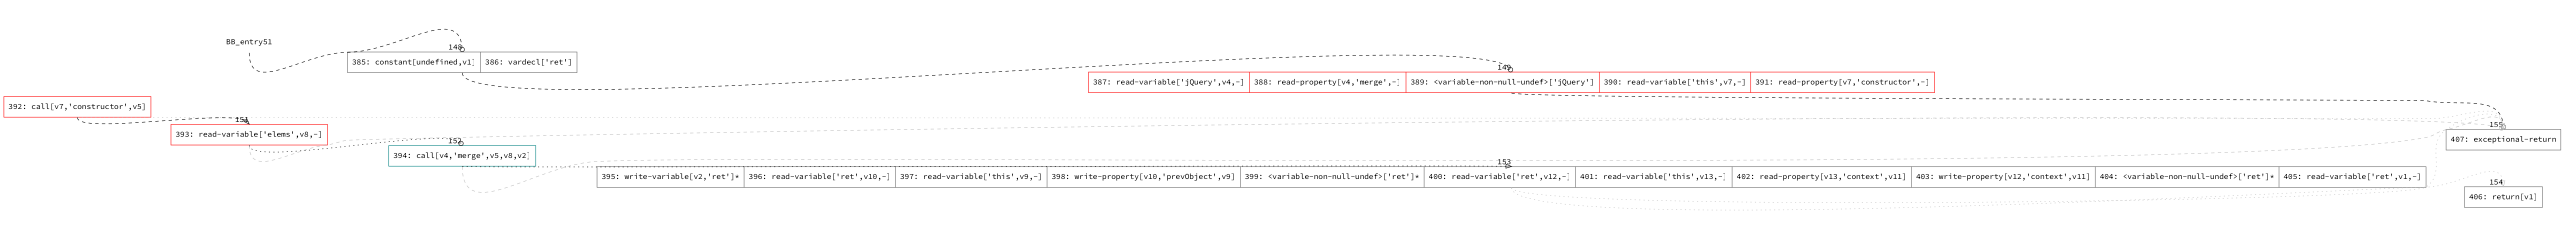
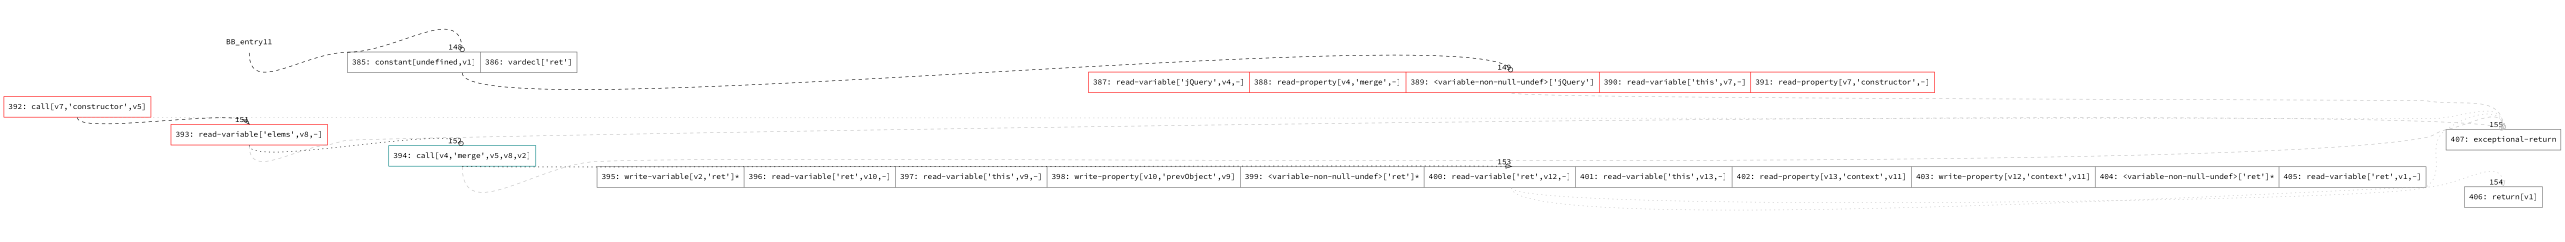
  digraph {
    fontname="Source Code Pro"
    rankdir=LR
    node [color=gray40 fontname="Source Code Pro" shape=record]
    edge [arrowhead=odot fontname="Source Code Pro" headport=n style=dashed tailport=s color=gray]
-   BB_entry11 [color=teal shape=none label=BB_entry51]
+   BB_entry11 [color=teal shape=none]
    n2 [label="{385: constant[undefined,v1]|386: vardecl['ret']}"]
    n3 [color=red label="{387: read-variable['jQuery',v4,-]|388: read-property[v4,'merge',-]|389: \<variable-non-null-undef\>['jQuery']|390: read-variable['this',v7,-]|391: read-property[v7,'constructor',-]}"]
    n4 [label="{407: exceptional-return}"]
    n5 [color=red label="{392: call[v7,'constructor',v5]}"]
    n6 [color=red label="{393: read-variable['elems',v8,-]}"]
    n7 [color=teal label="{394: call[v4,'merge',v5,v8,v2]}"]
    n8 [label="{395: write-variable[v2,'ret']*|396: read-variable['ret',v10,-]|397: read-variable['this',v9,-]|398: write-property[v10,'prevObject',v9]|399: \<variable-non-null-undef\>['ret']*|400: read-variable['ret',v12,-]|401: read-variable['this',v13,-]|402: read-property[v13,'context',v11]|403: write-property[v12,'context',v11]|404: \<variable-non-null-undef\>['ret']*|405: read-variable['ret',v1,-]}"]
    n9 [label="{406: return[v1]}"]
    BB_entry11 -> n2 [headlabel="    148" color=""]
    n2 -> n3 [headlabel="      149" color=""]
-   n3 -> n4 [color=black headlabel="      155"]
+   n3 -> n4 [headlabel="      155"]
    n5 -> n4 [style=dotted]
    n5 -> n6 [arrowhead=onormal headlabel="      151" color=""]
    n6 -> n4
    n6 -> n7 [headlabel="      152" style=dotted color=""]
    n7 -> n4
    n7 -> n8 [arrowhead=onormal headlabel="      153" style=dotted color=""]
    n8 -> n4 [arrowhead=onormal style=dotted]
    n8 -> n9 [arrowhead=onormal headlabel="      154" style=dotted]
  }
